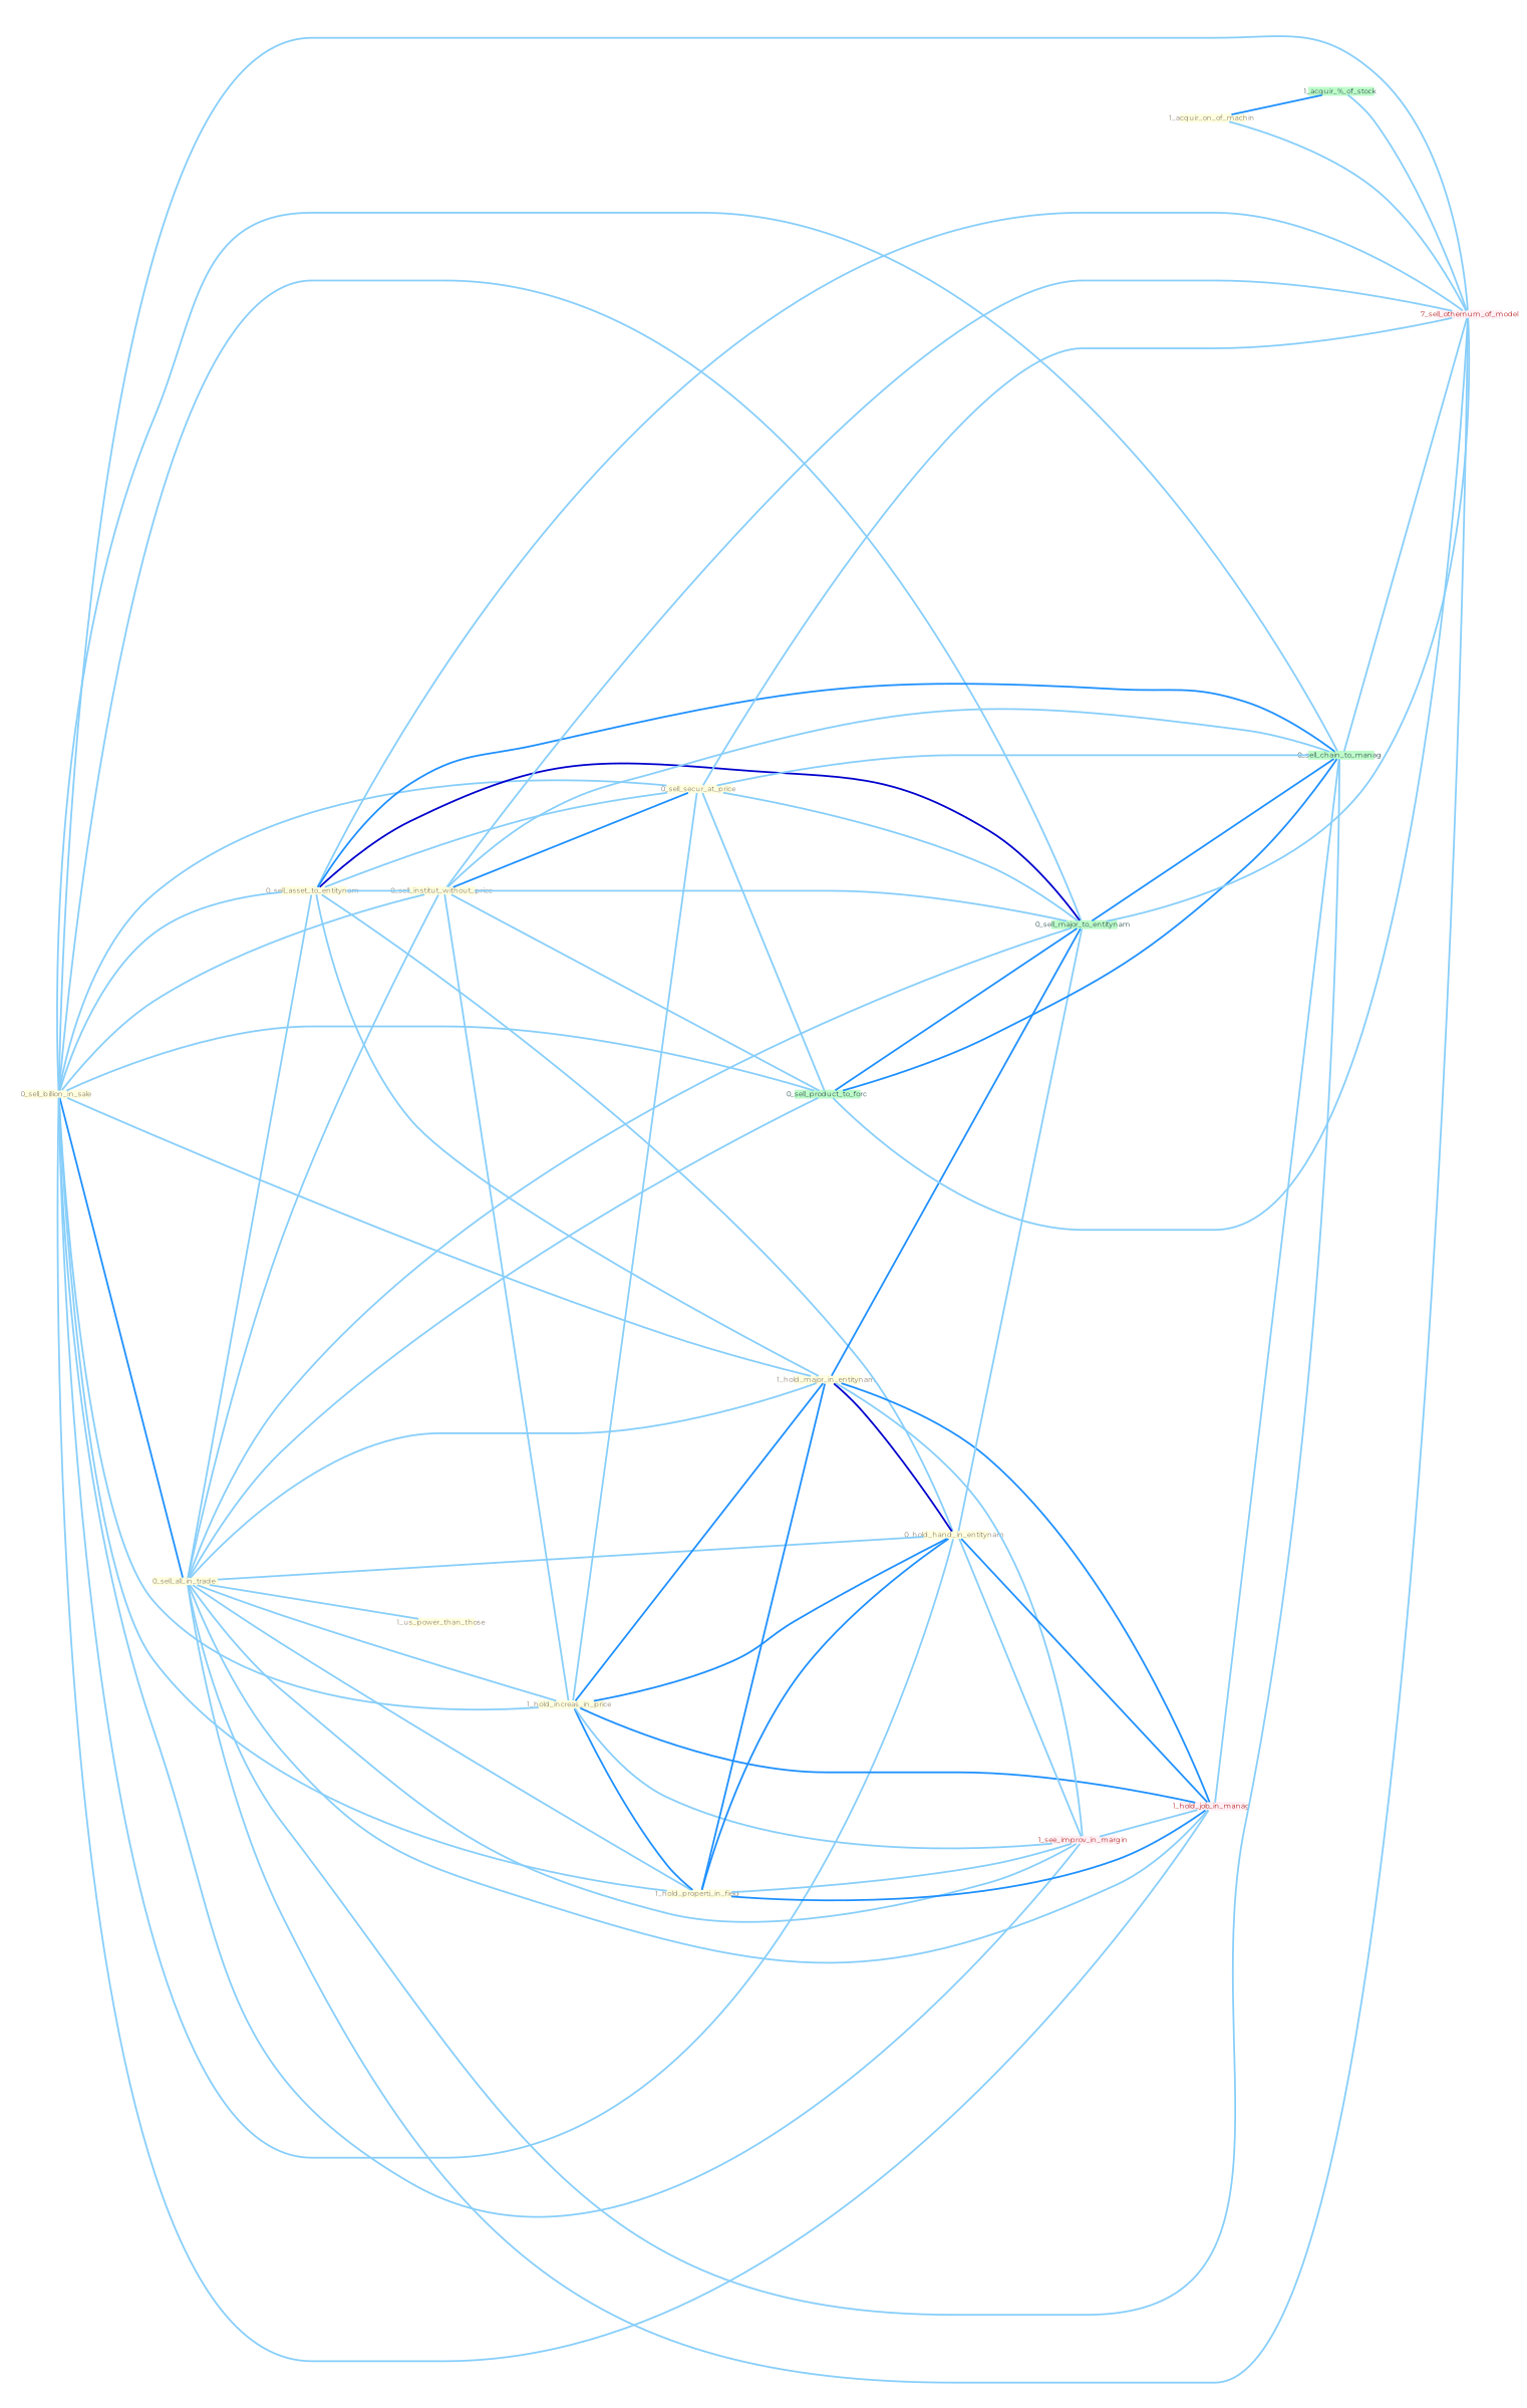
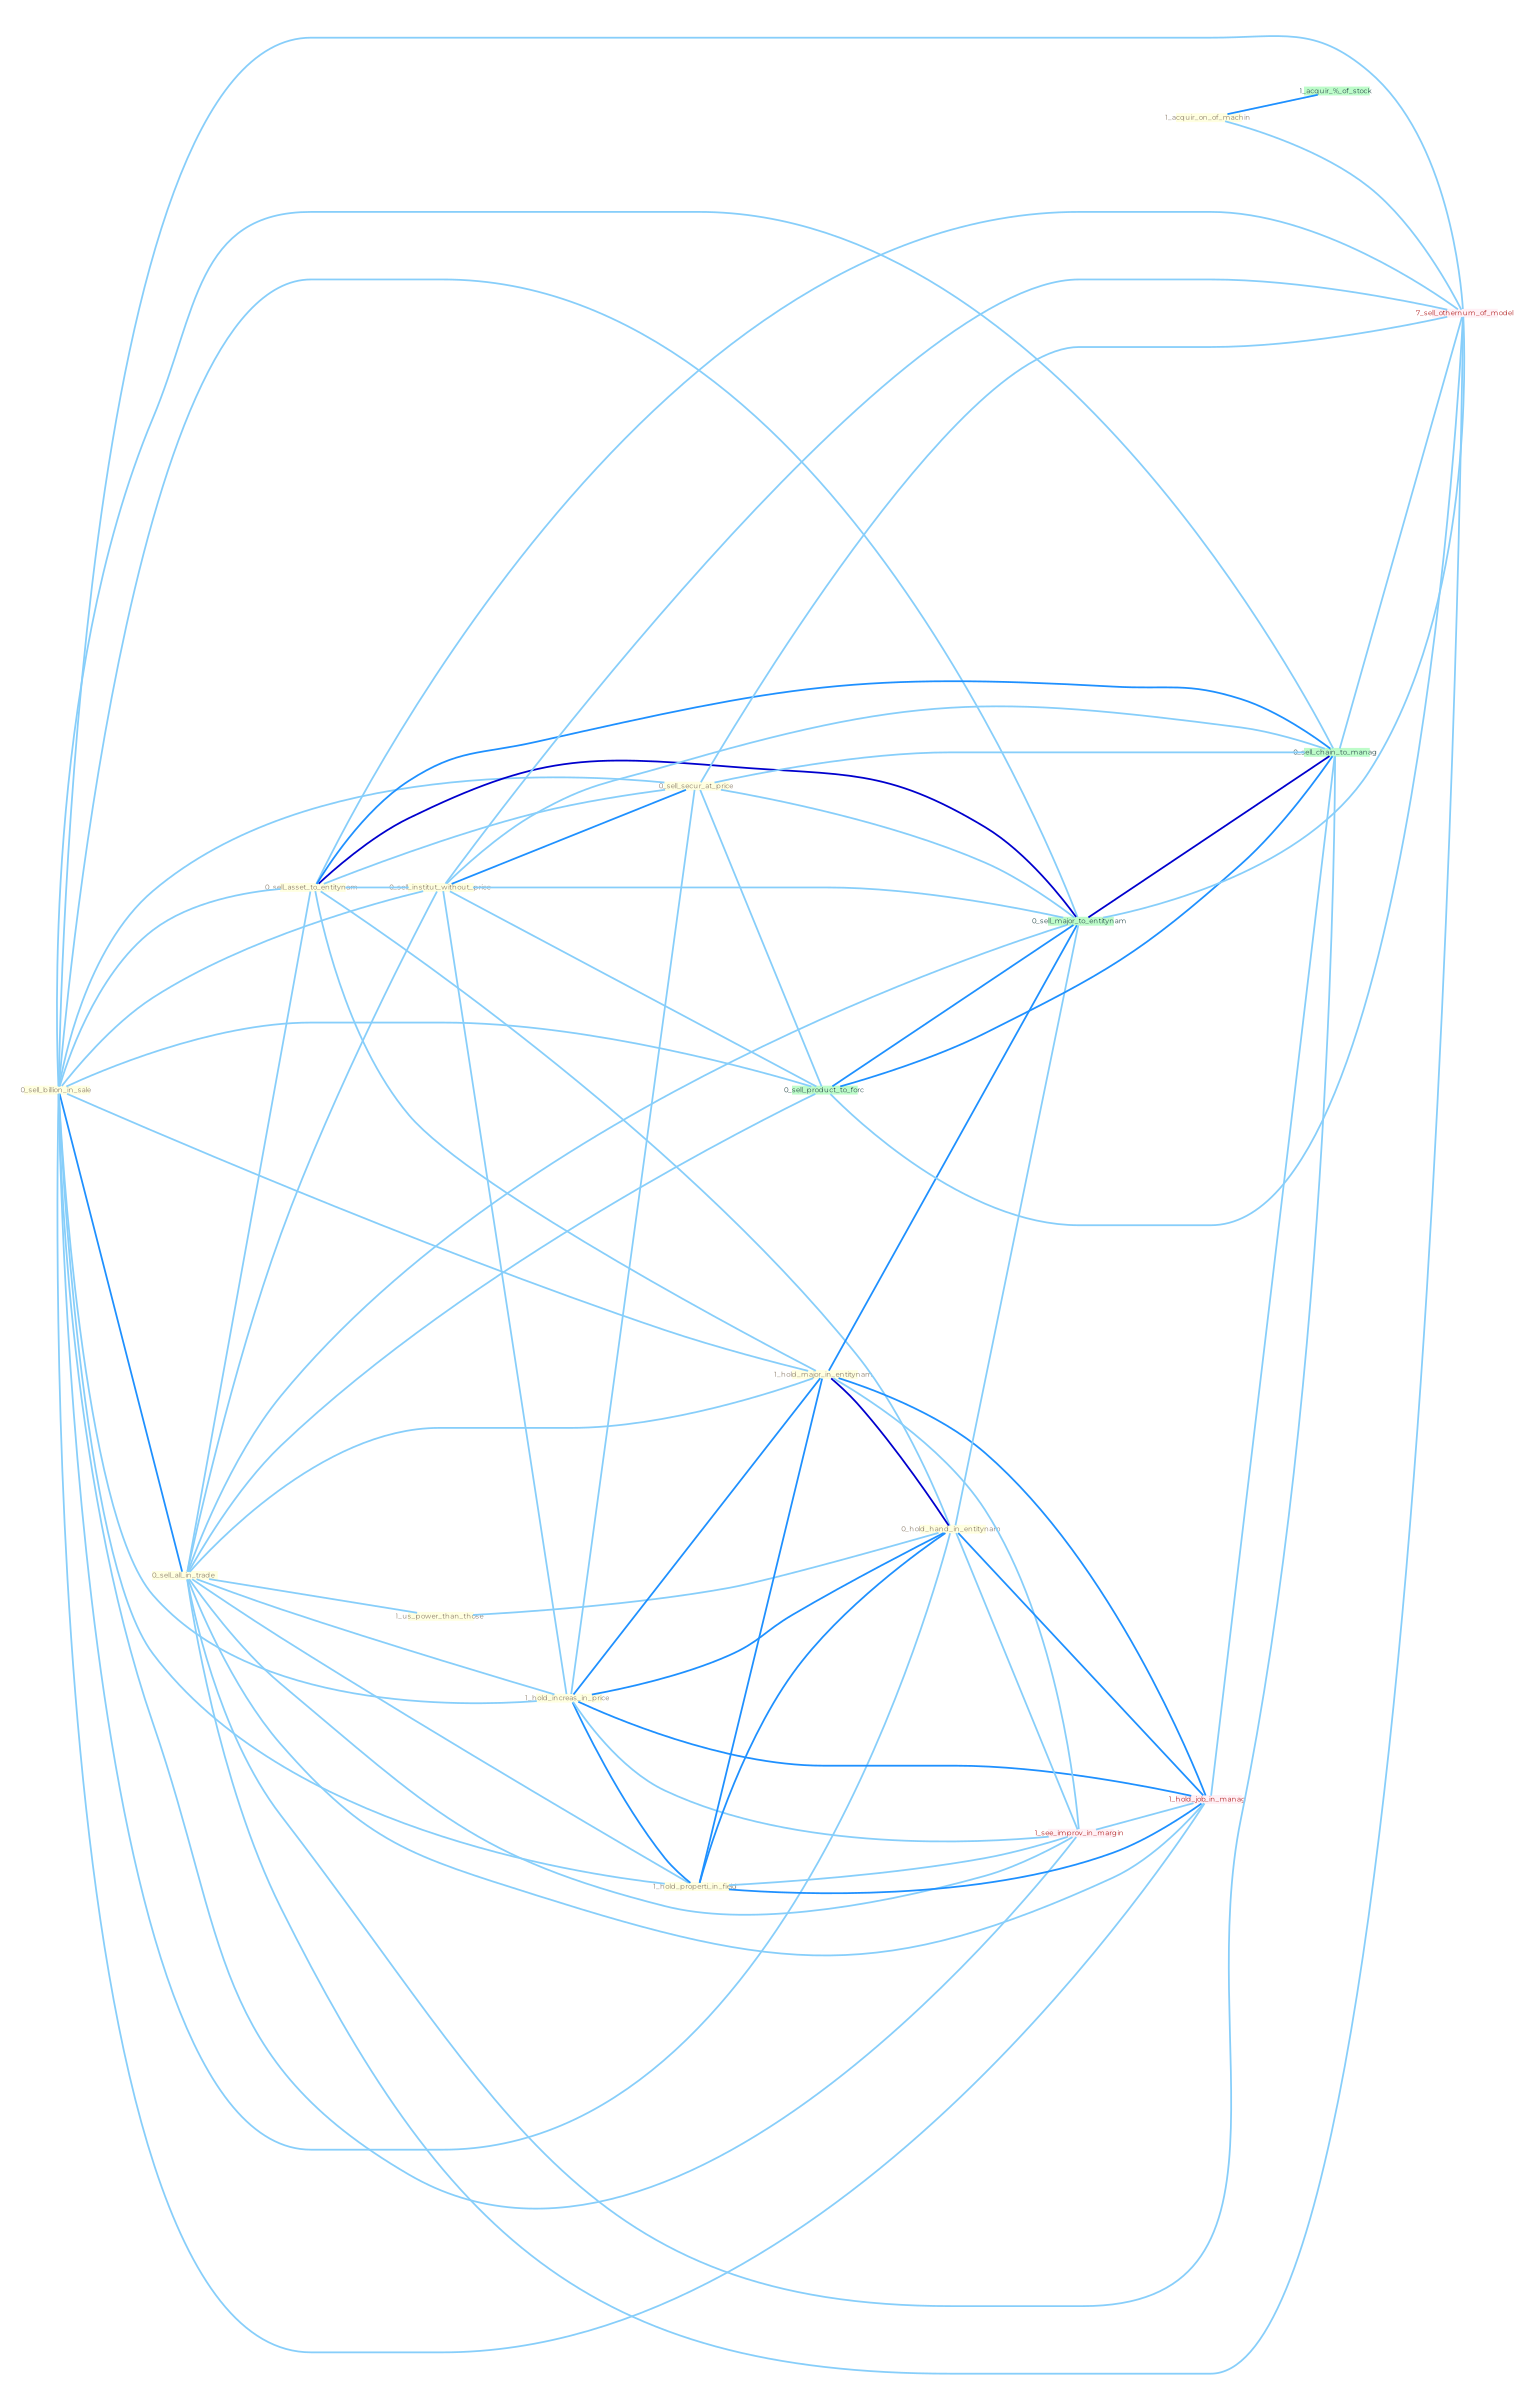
  graph {
    fontname=Montserrat
    rankdir=LR
    node [color="#ffffe0" fixedsize=true fontcolor="#8b7d6b" fontname=Montserrat fontsize=4 shape=polygon style=filled]
    edge [color="#87cefa" fontname=Montserrat w=1]
    "1_us_power_than_those " [height=.06 width=.5]
    "0_sell_billion_in_sale " [height=.06 width=.5]
    "0_sell_all_in_trade " [height=.06 width=.5]
    "0_sell_asset_to_entitynam " [height=.06 width=.5]
    "0_sell_institut_without_price " [height=.06 width=.5]
    "1_acquir_on_of_machin " [height=.06 width=.5]
    "1_hold_increas_in_price " [height=.06 width=.5]
    "0_sell_secur_at_price " [height=.06 width=.5]
    "1_hold_properti_in_field " [height=.06 width=.5]
    "1_hold_major_in_entitynam " [height=.06 width=.5]
    "0_hold_hand_in_entitynam " [height=.06 width=.5]
    "1_see_improv_in_margin " [color="#fff0f5" fontcolor="#b22222" height=.06 width=.5]
    "1_hold_job_in_manag " [color="#fff0f5" fontcolor="#b22222" height=.06 width=.5]
    n14 [color="#fff0f5" fontcolor="#b22222" height=.06 label="7_sell_othernum_of_model" width=.5]
    "0_sell_product_to_forc " [color="#BDFCC9" fontcolor="#2f4f4f" height=.06 width=.5]
    "0_sell_major_to_entitynam " [color="#BDFCC9" fontcolor="#2f4f4f" height=.06 width=.5]
    "0_sell_chain_to_manag " [color="#BDFCC9" fontcolor="#2f4f4f" height=.06 width=.5]
    "1_acquir_%_of_stock " [color="#BDFCC9" fontcolor="#2f4f4f" height=.06 width=.5]
    subgraph sub_1 {
      "1_us_power_than_those "
      "0_sell_billion_in_sale "
      "0_sell_all_in_trade "
      "0_sell_asset_to_entitynam "
      "0_sell_institut_without_price "
      "1_acquir_on_of_machin "
      "1_hold_increas_in_price "
      "0_sell_secur_at_price "
      "1_hold_properti_in_field "
      "1_hold_major_in_entitynam "
      "0_hold_hand_in_entitynam "
    }
    subgraph sub_2 {
      "1_see_improv_in_margin "
      "1_hold_job_in_manag "
      n14
    }
    "0_sell_billion_in_sale " -- "0_sell_all_in_trade " [color="#1e90ff" w=2]
    "0_sell_billion_in_sale " -- "0_sell_asset_to_entitynam "
    "0_sell_billion_in_sale " -- "0_sell_institut_without_price "
    "0_sell_billion_in_sale " -- "1_hold_increas_in_price "
    "0_sell_billion_in_sale " -- "0_sell_secur_at_price "
    "0_sell_billion_in_sale " -- "1_hold_properti_in_field "
    "0_sell_billion_in_sale " -- "1_hold_major_in_entitynam "
    "0_sell_billion_in_sale " -- "0_hold_hand_in_entitynam "
    "0_sell_billion_in_sale " -- "1_see_improv_in_margin "
    "0_sell_billion_in_sale " -- "1_hold_job_in_manag "
    "0_sell_billion_in_sale " -- n14
    "0_sell_billion_in_sale " -- "0_sell_product_to_forc "
    "0_sell_billion_in_sale " -- "0_sell_major_to_entitynam "
    "0_sell_billion_in_sale " -- "0_sell_chain_to_manag "
    "0_sell_all_in_trade " -- "1_us_power_than_those "
    "0_sell_all_in_trade " -- "0_sell_asset_to_entitynam "
    "0_sell_all_in_trade " -- "0_sell_institut_without_price "
    "0_sell_all_in_trade " -- "1_hold_increas_in_price "
    "0_sell_all_in_trade " -- "1_hold_properti_in_field "
    "0_sell_all_in_trade " -- "1_hold_major_in_entitynam "
-   "0_sell_all_in_trade " -- "0_hold_hand_in_entitynam "
+   "1_us_power_than_those " -- "0_hold_hand_in_entitynam "
    "0_sell_all_in_trade " -- "1_see_improv_in_margin "
    "0_sell_all_in_trade " -- "1_hold_job_in_manag "
    "0_sell_all_in_trade " -- n14
    "0_sell_all_in_trade " -- "0_sell_product_to_forc "
    "0_sell_all_in_trade " -- "0_sell_major_to_entitynam "
    "0_sell_all_in_trade " -- "0_sell_chain_to_manag "
    "0_sell_asset_to_entitynam " -- "0_sell_institut_without_price "
    "0_sell_asset_to_entitynam " -- "0_sell_secur_at_price "
    "0_sell_asset_to_entitynam " -- "1_hold_major_in_entitynam "
    "0_sell_asset_to_entitynam " -- "0_hold_hand_in_entitynam "
    "0_sell_asset_to_entitynam " -- n14
    "0_sell_asset_to_entitynam " -- "0_sell_major_to_entitynam " [color="#0000cd" w=3]
    "0_sell_asset_to_entitynam " -- "0_sell_chain_to_manag " [color="#1e90ff" w=2]
    "0_sell_institut_without_price " -- "1_hold_increas_in_price "
    "0_sell_institut_without_price " -- "0_sell_secur_at_price " [color="#1e90ff" w=2]
    "0_sell_institut_without_price " -- n14
    "0_sell_institut_without_price " -- "0_sell_product_to_forc "
    "0_sell_institut_without_price " -- "0_sell_major_to_entitynam "
    "0_sell_institut_without_price " -- "0_sell_chain_to_manag "
    "1_acquir_on_of_machin " -- n14
    "1_acquir_on_of_machin " -- "1_acquir_%_of_stock " [color="#1e90ff" w=2]
    "1_hold_increas_in_price " -- "0_sell_secur_at_price "
    "1_hold_increas_in_price " -- "1_hold_properti_in_field " [color="#1e90ff" w=2]
    "1_hold_increas_in_price " -- "1_hold_major_in_entitynam " [color="#1e90ff" w=2]
    "1_hold_increas_in_price " -- "0_hold_hand_in_entitynam " [color="#1e90ff" w=2]
    "1_hold_increas_in_price " -- "1_see_improv_in_margin "
    "1_hold_increas_in_price " -- "1_hold_job_in_manag " [color="#1e90ff" w=2]
    "0_sell_secur_at_price " -- n14
    "0_sell_secur_at_price " -- "0_sell_product_to_forc "
    "0_sell_secur_at_price " -- "0_sell_major_to_entitynam "
    "0_sell_secur_at_price " -- "0_sell_chain_to_manag "
    "1_hold_properti_in_field " -- "1_hold_major_in_entitynam " [color="#1e90ff" w=2]
    "1_hold_properti_in_field " -- "0_hold_hand_in_entitynam " [color="#1e90ff" w=2]
    "1_hold_properti_in_field " -- "1_see_improv_in_margin "
    "1_hold_properti_in_field " -- "1_hold_job_in_manag " [color="#1e90ff" w=2]
    "1_hold_major_in_entitynam " -- "0_hold_hand_in_entitynam " [color="#0000cd" w=3]
    "1_hold_major_in_entitynam " -- "1_see_improv_in_margin "
    "1_hold_major_in_entitynam " -- "1_hold_job_in_manag " [color="#1e90ff" w=2]
    "1_hold_major_in_entitynam " -- "0_sell_major_to_entitynam " [color="#1e90ff" w=2]
    "0_hold_hand_in_entitynam " -- "1_see_improv_in_margin "
    "0_hold_hand_in_entitynam " -- "1_hold_job_in_manag " [color="#1e90ff" w=2]
    "0_hold_hand_in_entitynam " -- "0_sell_major_to_entitynam "
    "1_see_improv_in_margin " -- "1_hold_job_in_manag "
    "1_hold_job_in_manag " -- "0_sell_chain_to_manag "
    "0_sell_product_to_forc " -- n14
    "0_sell_product_to_forc " -- "0_sell_major_to_entitynam " [color="#1e90ff" w=2]
    "0_sell_product_to_forc " -- "0_sell_chain_to_manag " [color="#1e90ff" w=2]
    "0_sell_major_to_entitynam " -- n14
-   "0_sell_major_to_entitynam " -- "0_sell_chain_to_manag " [color="#1e90ff" w=2]
+   "0_sell_major_to_entitynam " -- "0_sell_chain_to_manag " [color="#0000cd" w=2]
    "0_sell_chain_to_manag " -- n14
-   "1_acquir_%_of_stock " -- n14
  }
